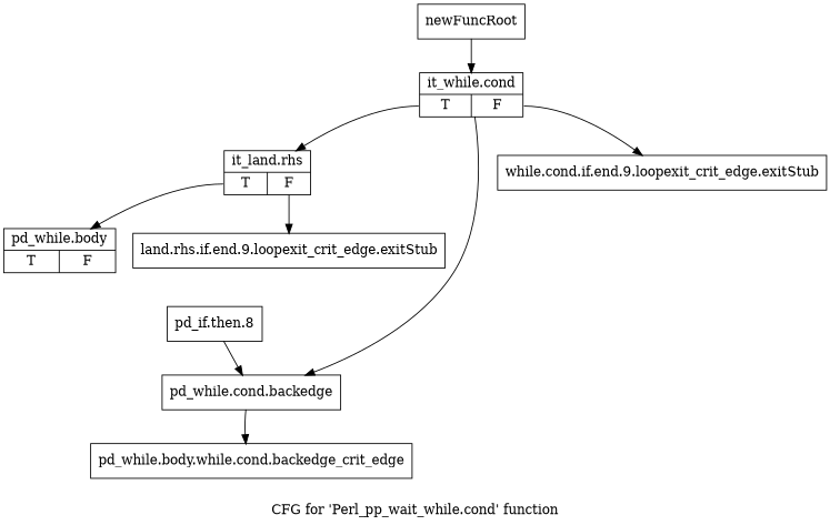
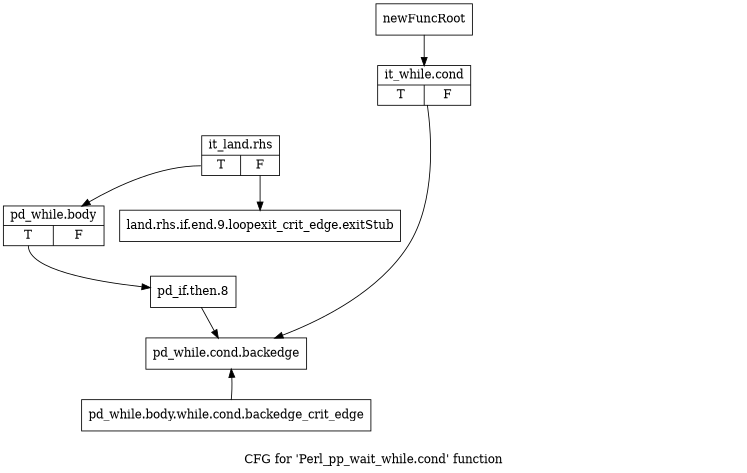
  digraph {
    label="CFG for 'Perl_pp_wait_while.cond' function"
    node [shape=record]
    n1 [label="{newFuncRoot}"]
    n2 [label="{it_while.cond|{<s0>T|<s1>F}}"]
-   n3 [label="{while.cond.if.end.9.loopexit_crit_edge.exitStub}"]
    n4 [label="{it_land.rhs|{<s0>T|<s1>F}}"]
    n5 [label="{pd_while.cond.backedge}"]
    n6 [label="{land.rhs.if.end.9.loopexit_crit_edge.exitStub}"]
    n7 [label="{pd_while.body|{<s0>T|<s1>F}}"]
    n8 [label="{pd_if.then.8}"]
    n9 [label="{pd_while.body.while.cond.backedge_crit_edge}"]
    n1 -> n2
-   n2 -> n3 [tailport=s1]
-   n2 -> n4 [tailport=s0]
    n2 -> n5
    n4 -> n6 [tailport=s1]
    n4 -> n7 [tailport=s0]
+   n7 -> n8 [tailport=s0]
    n8 -> n5
-   n5 -> n9
+   n9 -> n5
  }
